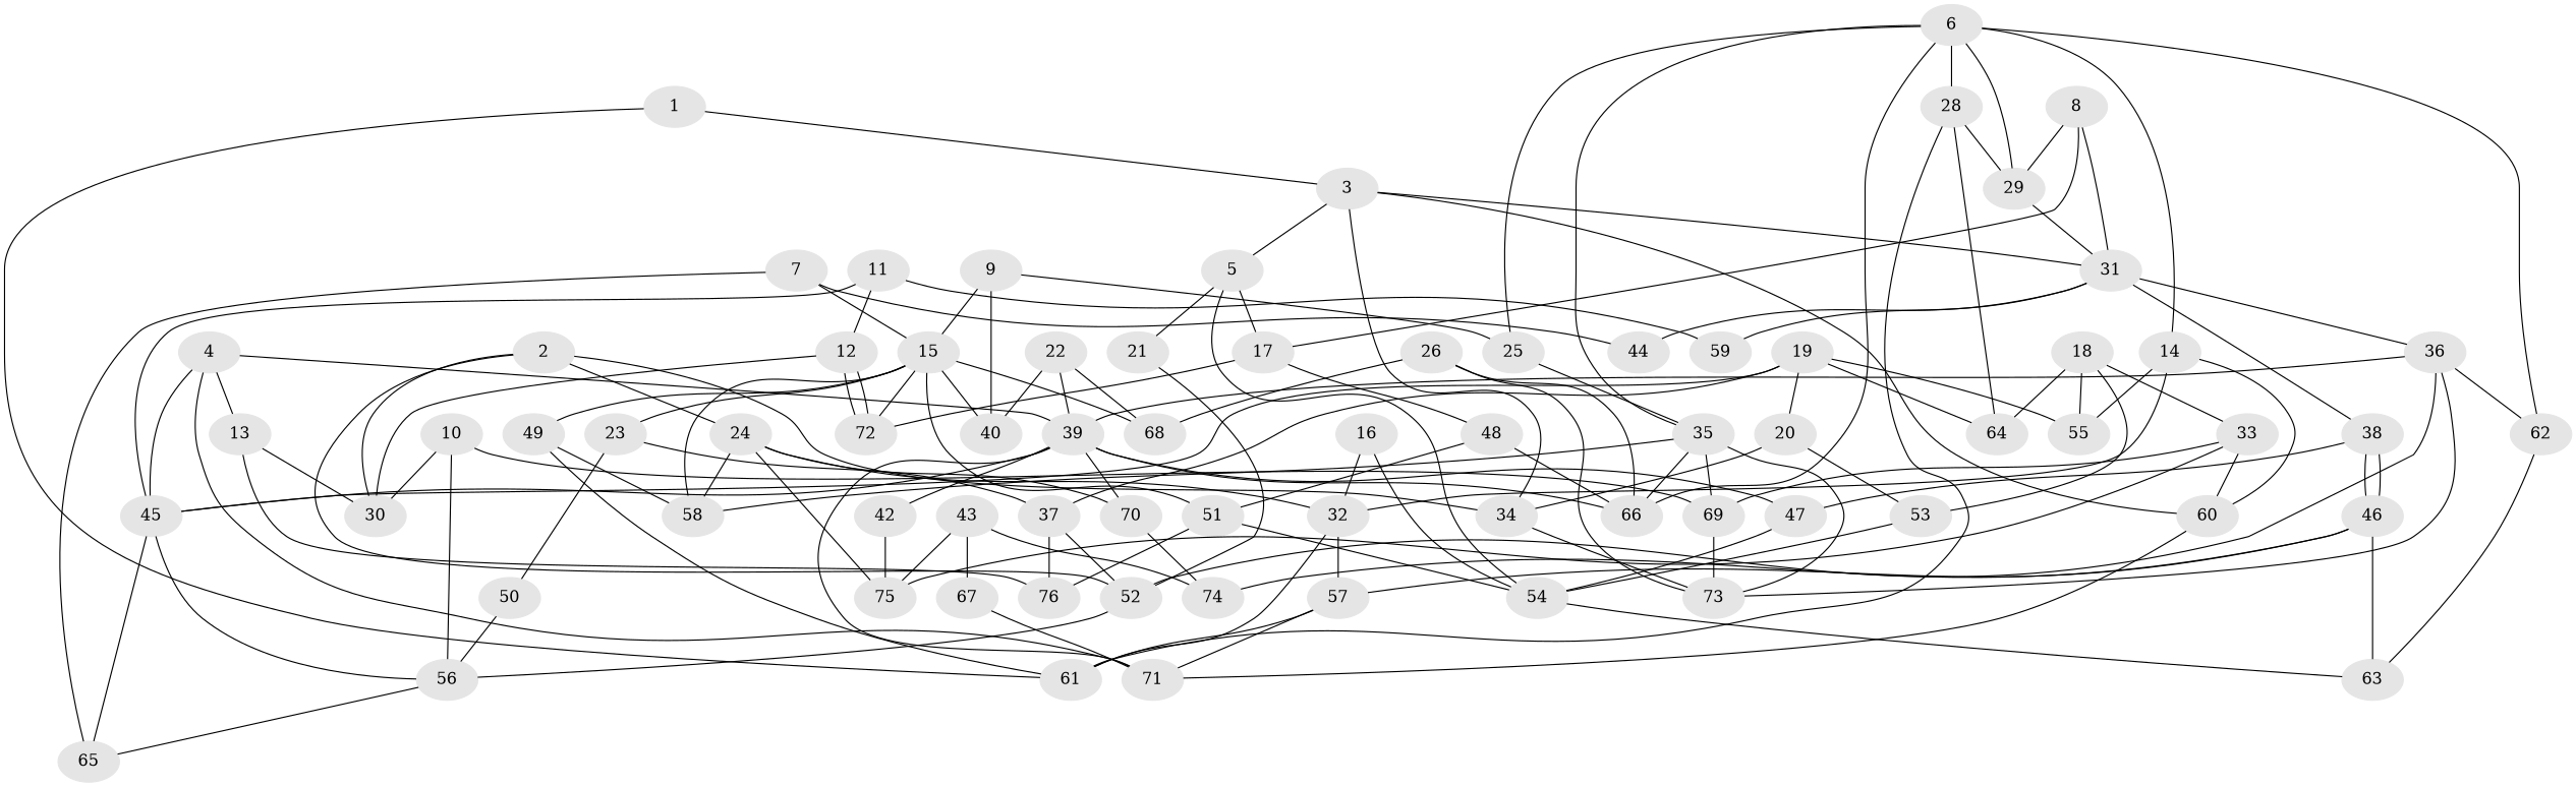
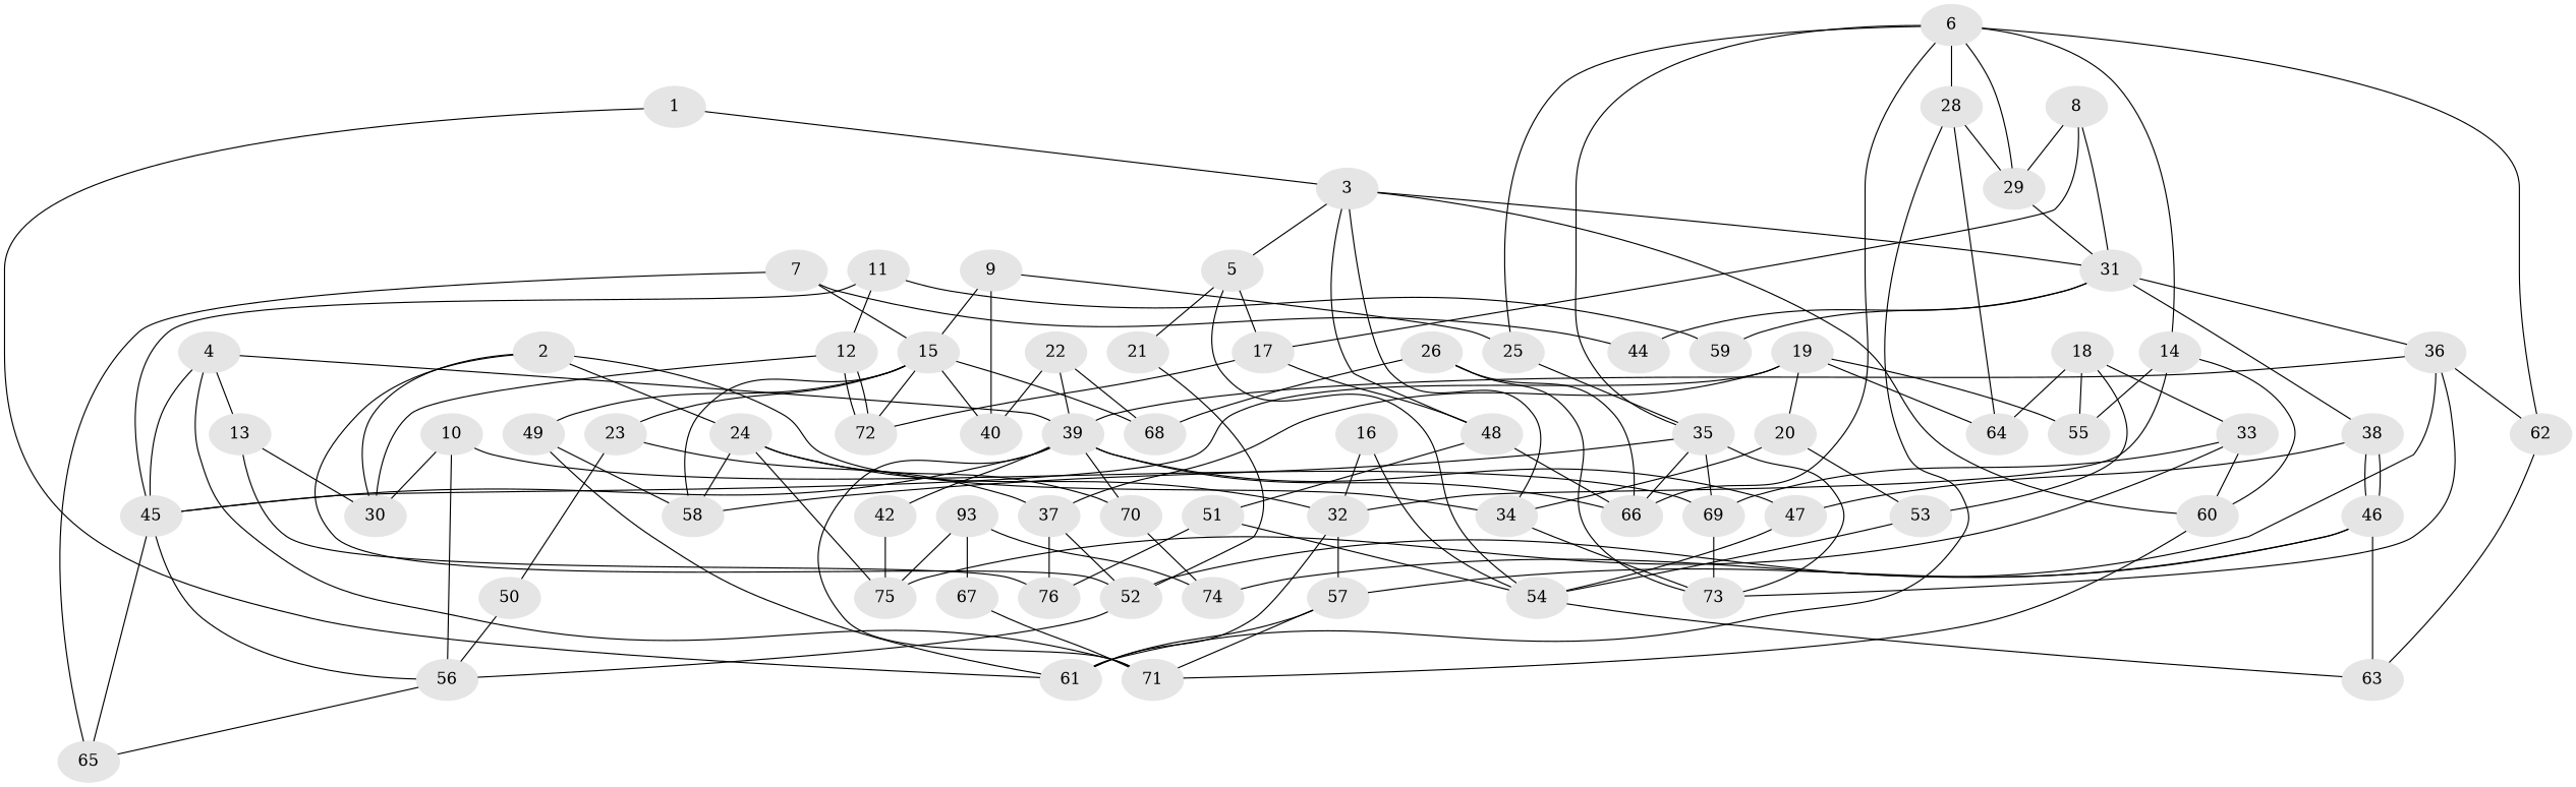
  graph {
    node [color=gray90 style=filled]
    1
    3
    61
    34
    5
    31
    48
    60
    2
    24
    30
    52
    32
    58
    70
    75
    73
    56
    17
    21
    54
    44
    59
    36
    38
    66
    51
    71
    4
    13
    39
    45
    76
    47
    42
    65
    72
    63
    6
    14
    25
    28
    29
    35
    62
    55
    64
    69
    7
    15
    40
    23
    49
    68
    20
    53
    8
    9
    10
    11
    12
    57
    37
    50
    16
    18
    33
    19
    22
    74
    26
    46
-   43
+   43 [label=93]
    67
    1 -- 3
    1 -- 61
    3 -- 34
    3 -- 5
    3 -- 31
+   3 -- 48
    3 -- 60
    34 -- 73
    5 -- 17
    5 -- 21
    5 -- 54
    31 -- 44
    31 -- 59
    31 -- 36
    31 -- 38
    48 -- 66
    48 -- 51
    60 -- 71
    2 -- 34
    2 -- 24
    2 -- 30
    2 -- 52
    24 -- 32
    24 -- 58
    24 -- 70
    24 -- 75
    52 -- 56
    32 -- 61
    32 -- 57
    70 -- 74
    56 -- 65
    17 -- 48
    17 -- 72
    21 -- 52
    54 -- 63
    36 -- 52
    36 -- 73
    36 -- 39
    36 -- 62
    38 -- 47
    38 -- 46
    38 -- 46
    51 -- 54
    51 -- 76
    4 -- 71
    4 -- 13
    4 -- 39
    4 -- 45
    13 -- 30
    13 -- 76
    39 -- 70
    39 -- 66
    39 -- 71
    39 -- 45
    39 -- 47
    39 -- 42
    45 -- 56
    45 -- 65
    47 -- 54
    42 -- 75
    6 -- 66
    6 -- 14
    6 -- 25
    6 -- 28
    6 -- 29
    6 -- 35
    6 -- 62
    14 -- 60
    14 -- 32
    14 -- 55
    25 -- 35
    28 -- 61
    28 -- 29
    28 -- 64
    29 -- 31
    35 -- 58
    35 -- 73
    35 -- 66
    35 -- 69
    62 -- 63
    69 -- 73
    7 -- 44
    7 -- 65
    7 -- 15
    15 -- 58
-   15 -- 51
    15 -- 72
    15 -- 40
    15 -- 23
    15 -- 49
    15 -- 68
    23 -- 37
    23 -- 50
    49 -- 61
    49 -- 58
    20 -- 34
    20 -- 53
    53 -- 54
    8 -- 31
    8 -- 17
    8 -- 29
    9 -- 25
    9 -- 15
    9 -- 40
    10 -- 30
    10 -- 56
    10 -- 69
    11 -- 59
    11 -- 45
    11 -- 12
    12 -- 30
    12 -- 72
    12 -- 72
    57 -- 61
    57 -- 71
    37 -- 52
    37 -- 76
    50 -- 56
    16 -- 32
    16 -- 54
    18 -- 55
    18 -- 64
    18 -- 53
    18 -- 33
    33 -- 60
    33 -- 75
    33 -- 69
    19 -- 45
    19 -- 55
    19 -- 64
    19 -- 20
    19 -- 37
    22 -- 39
    22 -- 40
    22 -- 68
    26 -- 73
    26 -- 66
    26 -- 68
    46 -- 63
    46 -- 57
    46 -- 74
    43 -- 75
    43 -- 74
    43 -- 67
    67 -- 71
  }
